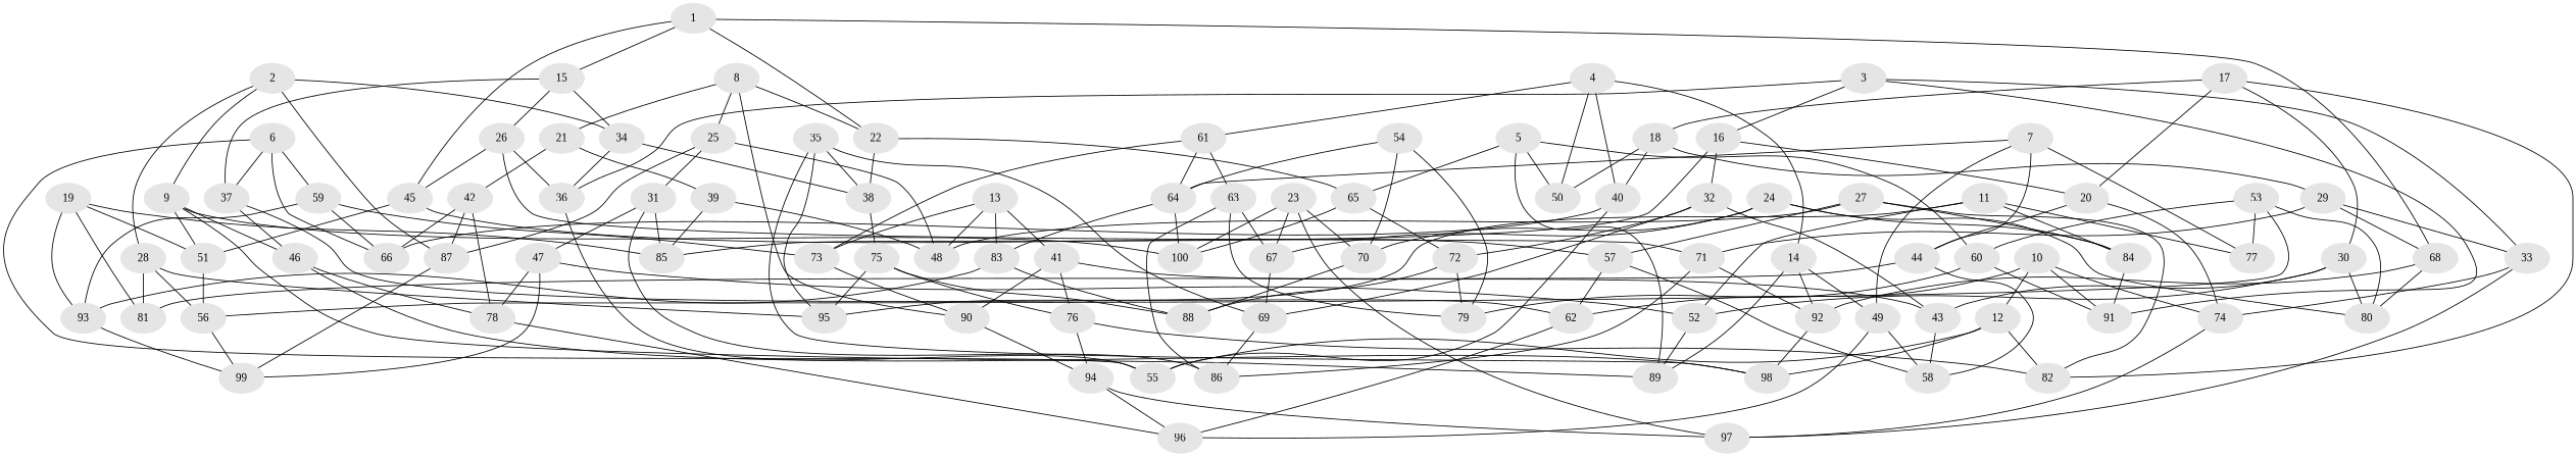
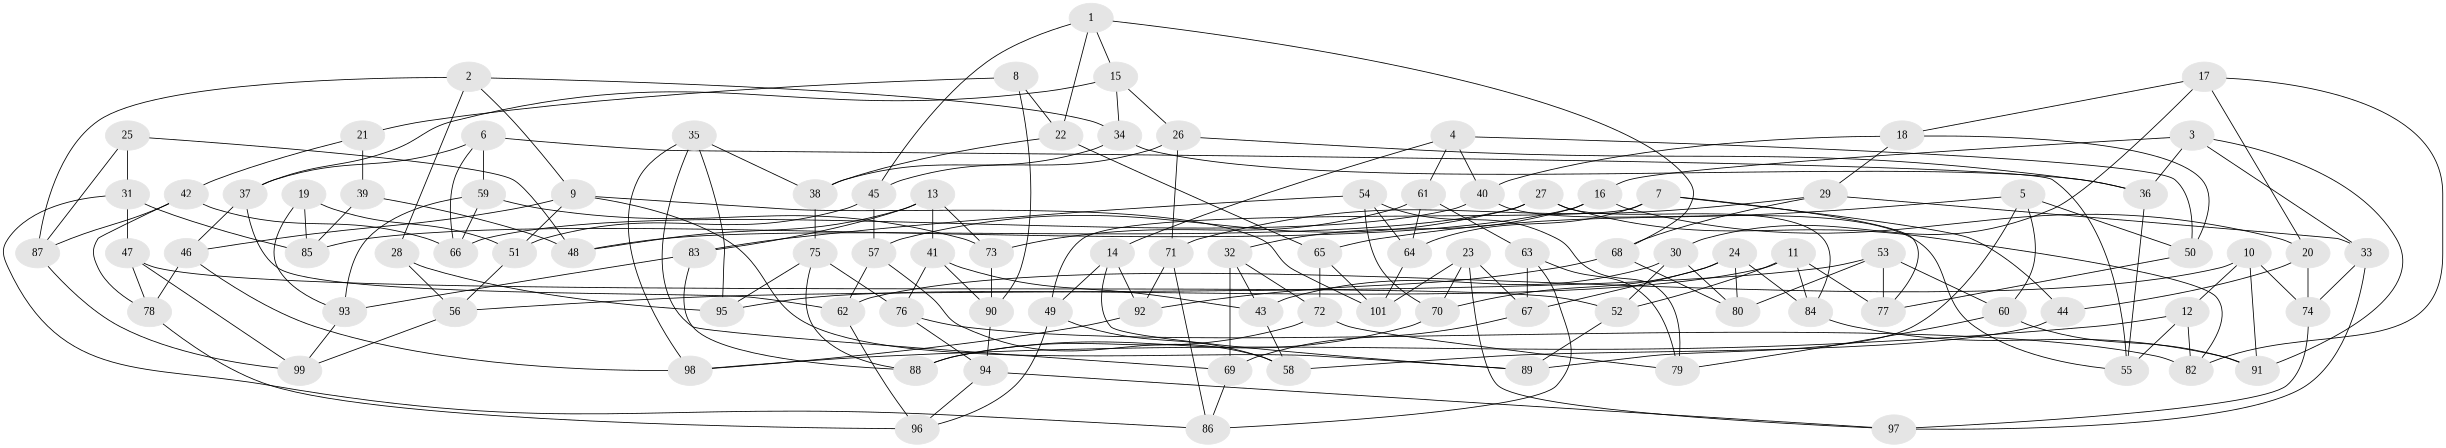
  graph {
    fontname="Liberation Serif"
    node [color=gray90 fontname="Liberation Serif" style=filled]
    edge [fontname="Liberation Serif"]
    1
    15
    22
    45
    68
    34
    37
    26
    65
    38
    51
    57
    92
    80
    2
    9
    28
    87
    89
    46
-   100
+   100 [label=101]
    95
-   81
    56
    36
    99
    3
    16
    33
    91
    20
    32
    85
    74
    97
    55
    4
    14
    40
    50
    61
    49
    66
    77
    64
    73
    63
    5
    60
    79
    72
    6
    59
    62
    93
    7
    44
    58
    96
    8
    21
    25
    90
    39
    42
    48
    31
    94
    98
    78
    10
    12
    82
    11
    52
    84
    13
    41
    83
    43
    76
    88
    71
    69
    17
    18
    30
    29
    19
    75
    23
    67
    70
    24
    47
    86
    27
    35
    53
    54
    1 -- 15
    1 -- 22
    1 -- 45
    1 -- 68
    15 -- 34
    15 -- 37
    15 -- 26
    22 -- 65
    22 -- 38
    45 -- 51
    45 -- 57
    68 -- 92
    68 -- 80
    34 -- 38
    34 -- 36
    37 -- 46
    37 -- 62
    26 -- 45
    26 -- 36
    26 -- 71
    65 -- 100
    65 -- 72
    38 -- 75
    51 -- 56
    57 -- 62
    57 -- 58
    92 -- 98
    2 -- 34
    2 -- 9
    2 -- 28
    2 -- 87
    9 -- 51
    9 -- 89
    9 -- 46
    9 -- 100
    28 -- 95
-   28 -- 81
    28 -- 56
    87 -- 99
    46 -- 98
    46 -- 78
    56 -- 99
    36 -- 55
    3 -- 36
    3 -- 16
    3 -- 33
    3 -- 91
    16 -- 20
    16 -- 32
    16 -- 85
    33 -- 74
    33 -- 97
    20 -- 74
    20 -- 44
    32 -- 72
    32 -- 43
    32 -- 69
    74 -- 97
    4 -- 14
    4 -- 40
    4 -- 50
    4 -- 61
    14 -- 92
    14 -- 89
    14 -- 49
    40 -- 55
    40 -- 66
+   50 -- 77
    61 -- 64
    61 -- 73
    61 -- 63
    49 -- 58
    49 -- 96
    64 -- 100
    73 -- 90
    63 -- 79
    63 -- 67
    63 -- 86
    5 -- 65
    5 -- 89
    5 -- 50
    5 -- 60
    60 -- 91
    60 -- 79
    72 -- 79
    72 -- 88
    6 -- 37
    6 -- 55
    6 -- 66
    6 -- 59
    59 -- 66
    59 -- 73
    59 -- 93
    62 -- 96
    93 -- 99
    7 -- 49
    7 -- 77
    7 -- 64
    7 -- 44
-   44 -- 81
    44 -- 58
    8 -- 22
    8 -- 21
-   8 -- 25
    8 -- 90
    21 -- 39
    21 -- 42
    25 -- 87
    25 -- 48
    25 -- 31
    90 -- 94
    39 -- 85
    39 -- 48
    42 -- 87
    42 -- 66
    42 -- 78
    31 -- 85
    31 -- 47
    31 -- 86
    94 -- 97
    94 -- 96
    78 -- 96
    10 -- 91
    10 -- 74
    10 -- 62
    10 -- 12
    12 -- 55
    12 -- 98
    12 -- 82
    11 -- 95
    11 -- 77
    11 -- 52
    11 -- 84
    52 -- 89
    84 -- 91
    13 -- 73
    13 -- 48
    13 -- 41
    13 -- 83
    41 -- 90
    41 -- 43
    41 -- 76
    83 -- 93
    83 -- 88
    43 -- 58
    76 -- 94
    76 -- 82
    71 -- 92
    71 -- 86
    69 -- 86
    17 -- 20
    17 -- 82
    17 -- 18
    17 -- 30
    18 -- 40
    18 -- 50
    18 -- 29
    30 -- 80
    30 -- 52
    30 -- 43
    29 -- 68
    29 -- 33
    29 -- 71
    19 -- 51
-   19 -- 81
    19 -- 85
    19 -- 93
    75 -- 95
    75 -- 76
    75 -- 88
    23 -- 100
    23 -- 97
    23 -- 67
    23 -- 70
    67 -- 69
    70 -- 88
    24 -- 80
    24 -- 84
    24 -- 67
    24 -- 70
    47 -- 99
    47 -- 78
    47 -- 52
    27 -- 57
    27 -- 48
    27 -- 82
    27 -- 84
    35 -- 38
    35 -- 95
    35 -- 98
    35 -- 69
    53 -- 80
    53 -- 56
    53 -- 77
    53 -- 60
    54 -- 64
    54 -- 79
-   64 -- 83
+   54 -- 83
    54 -- 70
  }
